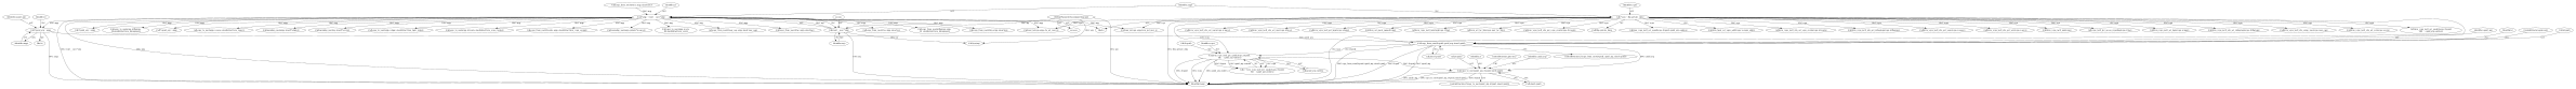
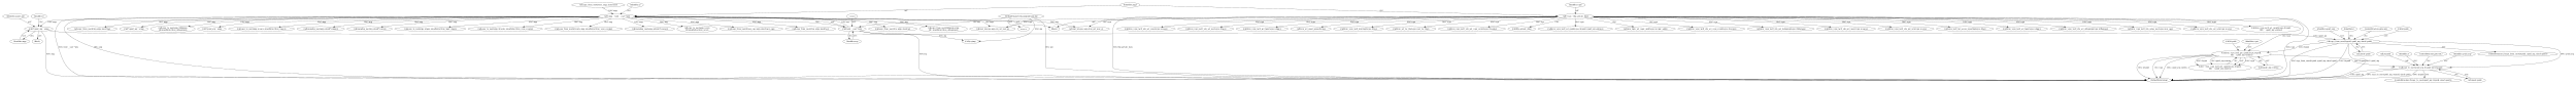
  digraph {
    fontname="Playfair Display"
    node [fontname="Playfair Display"]
    edge [fontname="Playfair Display"]
    n1 [label="(Call,copy_to_user(cpuid_arg, &cpuid, sizeof cpuid))"]
    n2 [label="(Call,sizeof cpuid)"]
    n3 [label="(ControlStructure,if (copy_to_user(cpuid_arg, &cpuid, sizeof cpuid)))"]
-   n4 [label="(Identifier,long)"]
+   n4 [label="(MethodReturn,long)"]
    n5 [label="(Call,copy_from_user(&cpuid, cpuid_arg, sizeof cpuid))"]
    n6 [label="(Call,kvm_vcpu_ioctl_get_cpuid2(vcpu, &cpuid,\n\t\t\t\t\t      cpuid_arg->entries))"]
    n7 [label="(Call,sizeof cpuid)"]
    n8 [label="(ControlStructure,if (copy_from_user(&cpuid, cpuid_arg, sizeof cpuid)))"]
    n9 [label="(Call,r = kvm_vcpu_ioctl_get_cpuid2(vcpu, &cpuid,\n\t\t\t\t\t      cpuid_arg->entries))"]
    n10 [label="(Call,cpuid_arg->entries)"]
    n11 [label="(Call,*cpuid_arg = argp)"]
    n12 [label="(Identifier,argp)"]
    n13 [label="(Block,)"]
    n14 [label="(Call,*argp = (void __user *)arg)"]
    n15 [label="(Call,(void __user *)arg)"]
    n16 [label="(Call,copy_from_user(&va, argp, sizeof va))"]
    n17 [label="(Call,copy_from_user(&dbgregs, argp,\n\t\t\t\t   sizeof(struct kvm_debugregs)))"]
    n18 [label="(Call,copy_from_user(&irq, argp, sizeof irq))"]
    n19 [label="(Call,*cpuid_arg = argp)"]
    n20 [label="(Call,copy_to_user(argp, &dbgregs,\n\t\t\t\t sizeof(struct kvm_debugregs)))"]
    n21 [label="(Call,*cpuid_arg = argp)"]
    n22 [label="(Call,msr_io(vcpu, argp, do_set_msr, 0))"]
    n23 [label="(Call,copy_to_user(argp, u.xsave, sizeof(struct kvm_xsave)))"]
    n24 [label="(Call,memdup_user(argp, sizeof(*u.lapic)))"]
    n25 [label="(Call,memdup_user(irq, sizeof(*u.xcrs)))"]
    n26 [label="(Call,copy_to_user(argp, u.lapic, sizeof(struct kvm_lapic_state)))"]
    n27 [label="(Call,copy_to_user(argp, &events, sizeof(struct kvm_vcpu_events)))"]
    n28 [label="(Call,copy_from_user(&events, argp, sizeof(struct kvm_vcpu_events)))"]
    n29 [label="(Block,)"]
    n30 [label="(Call,memdup_user(argp, private(*u.xsave)))"]
    n31 [label="(Call,copy_to_user(argp, u.xcrs,\n\t\t\t\t sizeof(struct kvm_xcrs)))"]
    n32 [label="(Call,msr_io(vcpu, argp, kvm_get_msr, 1))"]
    n33 [label="(Call,copy_from_user(&mcg_cap, argp, sizeof mcg_cap))"]
    n34 [label="(Call,copy_from_user(&tac, argp, sizeof tac))"]
    n35 [label="(Call,(u32)arg)"]
    n36 [label="(Identifier,arg)"]
    n37 [label="(Call,copy_from_user(&mce, argp, sizeof mce))"]
    n38 [label="(MethodParameterIn,unsigned long arg)"]
    1000100
    n40 [label="(Call,*vcpu = filp->private_data)"]
    n41 [label="(Call,kvm_vcpu_ioctl_x86_set_xsave(vcpu, u.xsave))"]
    n42 [label="(Call,kvm_vcpu_ioctl_x86_set_mce(vcpu, &mce))"]
    n43 [label="(Call,kvm_vcpu_ioctl_get_lapic(vcpu, u.lapic))"]
    n44 [label="(Call,kvm_set_guest_paused(vcpu))"]
    n45 [label="(Call,kvm_vcpu_ioctl_interrupt(vcpu, &irq))"]
    n46 [label="(Call,kvm_set_tsc_khz(vcpu, user_tsc_khz))"]
    n47 [label="(Call,kvm_vcpu_ioctl_x86_get_vcpu_events(vcpu, &events))"]
    n48 [label="(Call,filp->private_data)"]
    n49 [label="(Call,kvm_vcpu_ioctl_set_cpuid(vcpu, &cpuid, cpuid_arg->entries))"]
    n50 [label="(Call,kvm_lapic_set_vapic_addr(vcpu, va.vapic_addr))"]
    n51 [label="(Call,kvm_vcpu_ioctl_x86_set_vcpu_events(vcpu, &events))"]
    n52 [label="(Call,kvm_vcpu_ioctl_x86_get_debugregs(vcpu, &dbgregs))"]
    n53 [label="(Call,kvm_vcpu_ioctl_x86_get_xsave(vcpu, u.xsave))"]
    n54 [label="(Call,kvm_vcpu_ioctl_x86_get_xcrs(vcpu, u.xcrs))"]
-   n55 [label="(Call,kvm_vcpu_ioctl_nmi(vcpu))"]
    n56 [label="(Call,vcpu_ioctl_tpr_access_reporting(vcpu, &tac))"]
    n57 [label="(Call,kvm_vcpu_ioctl_set_lapic(vcpu, u.lapic))"]
    n58 [label="(Call,kvm_vcpu_ioctl_x86_set_debugregs(vcpu, &dbgregs))"]
    n59 [label="(Call,kvm_vcpu_ioctl_x86_setup_mce(vcpu, mcg_cap))"]
    n60 [label="(Call,kvm_vcpu_ioctl_x86_set_xcrs(vcpu, u.xcrs))"]
    n61 [label="(Call,kvm_vcpu_ioctl_set_cpuid2(vcpu, &cpuid,\n\t\t\t\t\t      cpuid_arg->entries))"]
    n62 [label="(Call,&cpuid)"]
    n63 [label="(Identifier,r)"]
    n64 [label="(Identifier,u)"]
    n65 [label="(Call,&cpuid)"]
    n66 [label="(Identifier,r)"]
    n67 [label="(Identifier,vcpu)"]
    n68 [label="(Identifier,argp)"]
    n69 [label="(Identifier,cpuid_arg)"]
    n70 [label="(Identifier,r)"]
    n71 [label="(ControlStructure,goto out;)"]
    n72 [label="(Identifier,vcpu)"]
    n73 [label="(ControlStructure,goto out;)"]
    n74 [label="(Call,&cpuid)"]
    n75 [label="(Identifier,cpuid_arg)"]
    n76 [label="(Identifier,cpuid_arg)"]
    1000115
    n1 -> n2 [label="CFG: "]
    n1 -> n3 [label="AST: "]
    n1 -> n4 [label="DDG: cpuid_arg"]
    n1 -> n4 [label="DDG: copy_to_user(cpuid_arg, &cpuid, sizeof cpuid)"]
    n1 -> n4 [label="DDG: &cpuid"]
    n2 -> n1 [label="AST: "]
    n5 -> n1 [label="DDG: cpuid_arg"]
    n5 -> n4 [label="DDG: cpuid_arg"]
    n5 -> n4 [label="DDG: copy_from_user(&cpuid, cpuid_arg, sizeof cpuid)"]
    n5 -> n4 [label="DDG: &cpuid"]
    n5 -> n6 [label="DDG: &cpuid"]
    n5 -> n7 [label="CFG: "]
    n5 -> n8 [label="AST: "]
    n6 -> n1 [label="DDG: &cpuid"]
    n6 -> n4 [label="DDG: &cpuid"]
    n6 -> n4 [label="DDG: vcpu"]
    n6 -> n4 [label="DDG: cpuid_arg->entries"]
    n6 -> n9 [label="AST: "]
    n6 -> n9 [label="DDG: vcpu"]
    n6 -> n9 [label="DDG: &cpuid"]
    n6 -> n9 [label="DDG: cpuid_arg->entries"]
    n6 -> n10 [label="CFG: "]
    n7 -> n5 [label="AST: "]
    n9 -> n6 [label="CFG: "]
    n10 -> n6 [label="AST: "]
    n11 -> n4 [label="DDG: argp"]
    n11 -> n5 [label="DDG: cpuid_arg"]
    n11 -> n12 [label="CFG: "]
    n11 -> n13 [label="AST: "]
    n12 -> n11 [label="AST: "]
    n14 -> n4 [label="DDG: (void __user *)arg"]
    n14 -> n4 [label="DDG: argp"]
    n14 -> n11 [label="DDG: argp"]
    n14 -> n15 [label="CFG: "]
    n14 -> n16 [label="DDG: argp"]
    n14 -> n17 [label="DDG: argp"]
    n14 -> n18 [label="DDG: argp"]
    n14 -> n19 [label="DDG: argp"]
    n14 -> n20 [label="DDG: argp"]
    n14 -> n21 [label="DDG: argp"]
    n14 -> n22 [label="DDG: argp"]
    n14 -> n23 [label="DDG: argp"]
    n14 -> n24 [label="DDG: argp"]
    n14 -> n25 [label="DDG: argp"]
    n14 -> n26 [label="DDG: argp"]
    n14 -> n27 [label="DDG: argp"]
    n14 -> n28 [label="DDG: argp"]
    n14 -> n29 [label="AST: "]
    n14 -> n30 [label="DDG: argp"]
    n14 -> n31 [label="DDG: argp"]
    n14 -> n32 [label="DDG: argp"]
    n14 -> n33 [label="DDG: argp"]
    n14 -> n34 [label="DDG: argp"]
    n15 -> n4 [label="DDG: arg"]
    n15 -> n14 [label="AST: "]
    n15 -> n14 [label="DDG: arg"]
    n15 -> n35 [label="DDG: arg"]
    n15 -> n36 [label="CFG: "]
    n36 -> n15 [label="AST: "]
    n37 -> n14 [label="DDG: argp"]
    n38 -> n4 [label="DDG: arg"]
    n38 -> n15 [label="DDG: arg"]
    n38 -> n35 [label="DDG: arg"]
    n38 -> 1000100 [label="AST: "]
    n40 -> n4 [label="DDG: filp->private_data"]
    n40 -> n4 [label="DDG: vcpu"]
    n40 -> n6 [label="DDG: vcpu"]
    n40 -> n22 [label="DDG: vcpu"]
    n40 -> n29 [label="AST: "]
    n40 -> n32 [label="DDG: vcpu"]
    n40 -> n41 [label="DDG: vcpu"]
    n40 -> n42 [label="DDG: vcpu"]
    n40 -> n43 [label="DDG: vcpu"]
    n40 -> n44 [label="DDG: vcpu"]
    n40 -> n45 [label="DDG: vcpu"]
    n40 -> n46 [label="DDG: vcpu"]
    n40 -> n47 [label="DDG: vcpu"]
    n40 -> n48 [label="CFG: "]
    n40 -> n49 [label="DDG: vcpu"]
    n40 -> n50 [label="CFG: "]
    n40 -> n51 [label="DDG: vcpu"]
    n40 -> n52 [label="DDG: vcpu"]
    n40 -> n53 [label="DDG: vcpu"]
    n40 -> n54 [label="DDG: vcpu"]
-   n40 -> n55 [label="DDG: vcpu"]
    n40 -> n56 [label="DDG: vcpu"]
    n40 -> n57 [label="DDG: vcpu"]
    n40 -> n58 [label="DDG: vcpu"]
    n40 -> n59 [label="DDG: vcpu"]
    n40 -> n60 [label="DDG: vcpu"]
    n40 -> n61 [label="DDG: vcpu"]
    n62 -> n1 [label="AST: "]
    n63 -> n1 [label="CFG: "]
    n64 -> n14 [label="CFG: "]
    n65 -> n5 [label="AST: "]
    n66 -> n11 [label="CFG: "]
    n67 -> n40 [label="AST: "]
    n68 -> n14 [label="AST: "]
    n68 -> n40 [label="CFG: "]
    n69 -> n5 [label="AST: "]
    n70 -> n5 [label="CFG: "]
    n71 -> n5 [label="CFG: "]
    n72 -> n6 [label="AST: "]
    n73 -> n1 [label="CFG: "]
    n74 -> n6 [label="AST: "]
    n75 -> n1 [label="AST: "]
    n76 -> n11 [label="AST: "]
    1000115 -> n15 [label="AST: "]
  }
